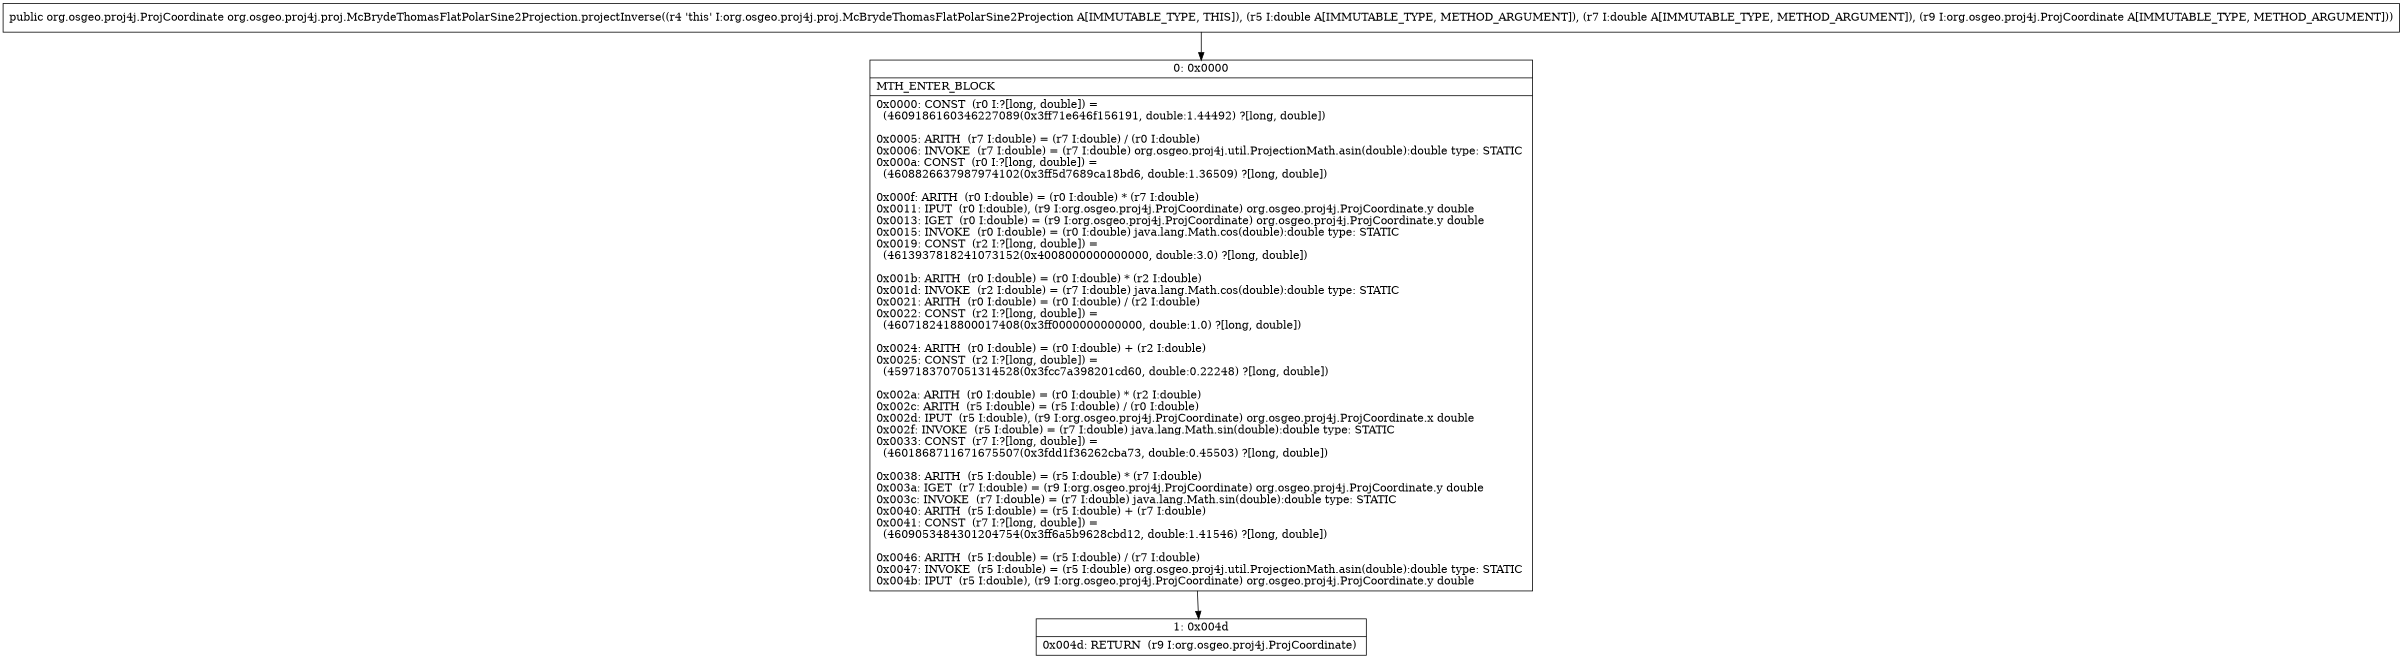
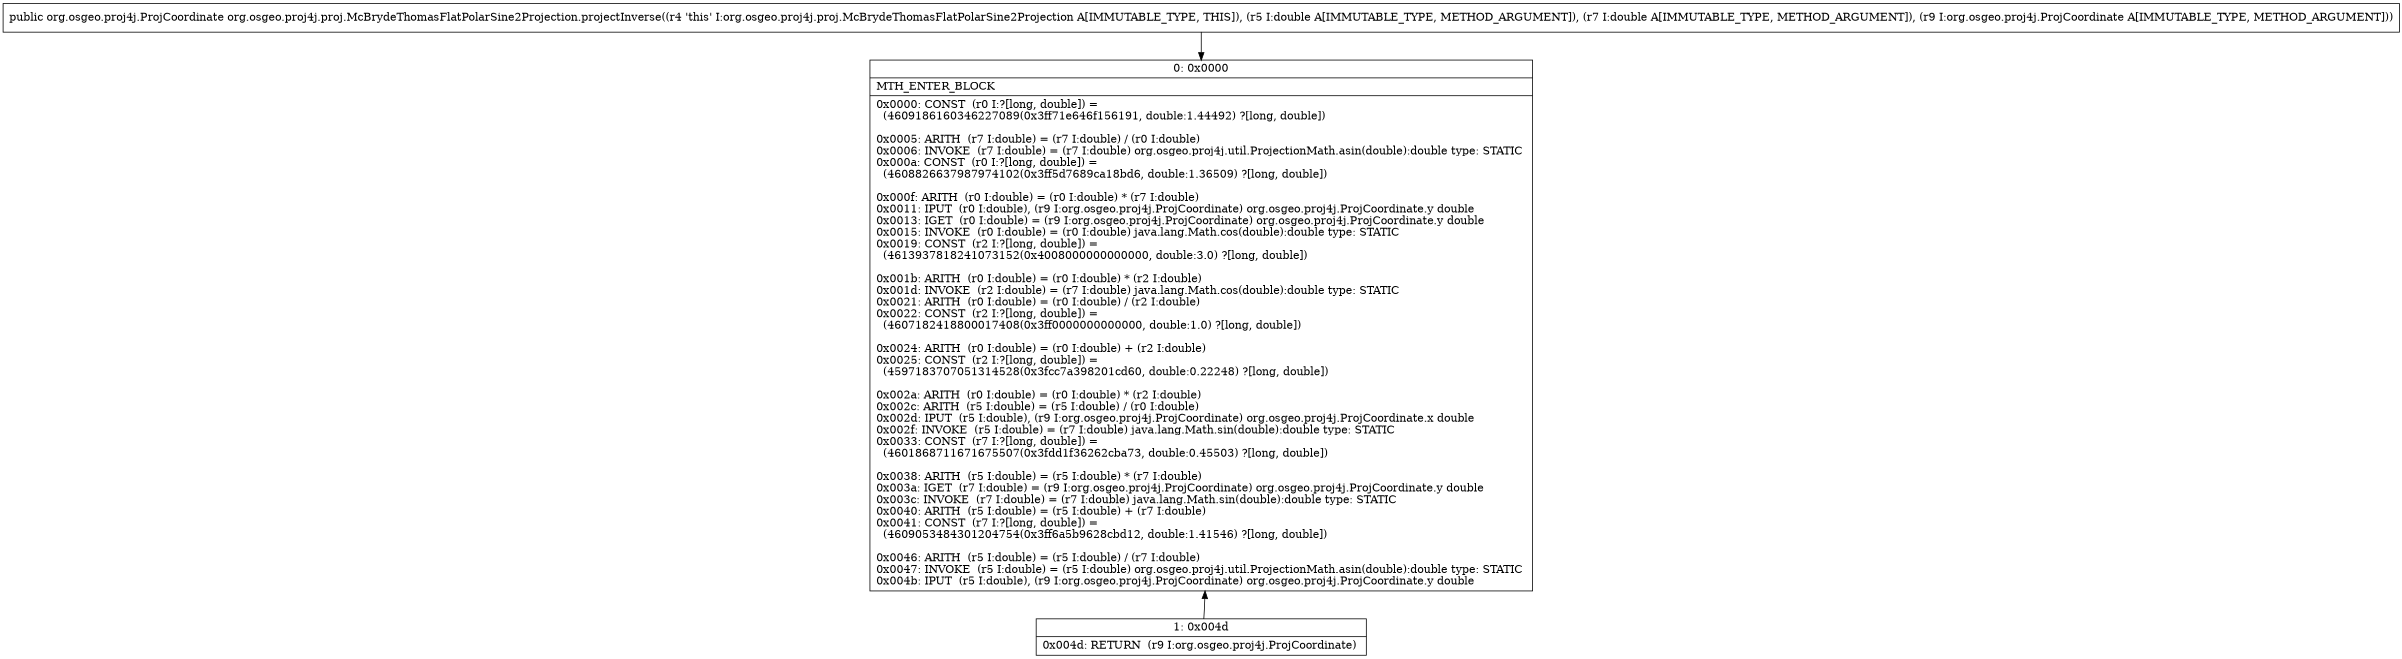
  digraph {
    node [shape=record]
    n1 [label="{0\:\ 0x0000|MTH_ENTER_BLOCK\l|0x0000: CONST  (r0 I:?[long, double]) = \l  (4609186160346227089(0x3ff71e646f156191, double:1.44492) ?[long, double])\l \l0x0005: ARITH  (r7 I:double) = (r7 I:double) \/ (r0 I:double) \l0x0006: INVOKE  (r7 I:double) = (r7 I:double) org.osgeo.proj4j.util.ProjectionMath.asin(double):double type: STATIC \l0x000a: CONST  (r0 I:?[long, double]) = \l  (4608826637987974102(0x3ff5d7689ca18bd6, double:1.36509) ?[long, double])\l \l0x000f: ARITH  (r0 I:double) = (r0 I:double) * (r7 I:double) \l0x0011: IPUT  (r0 I:double), (r9 I:org.osgeo.proj4j.ProjCoordinate) org.osgeo.proj4j.ProjCoordinate.y double \l0x0013: IGET  (r0 I:double) = (r9 I:org.osgeo.proj4j.ProjCoordinate) org.osgeo.proj4j.ProjCoordinate.y double \l0x0015: INVOKE  (r0 I:double) = (r0 I:double) java.lang.Math.cos(double):double type: STATIC \l0x0019: CONST  (r2 I:?[long, double]) = \l  (4613937818241073152(0x4008000000000000, double:3.0) ?[long, double])\l \l0x001b: ARITH  (r0 I:double) = (r0 I:double) * (r2 I:double) \l0x001d: INVOKE  (r2 I:double) = (r7 I:double) java.lang.Math.cos(double):double type: STATIC \l0x0021: ARITH  (r0 I:double) = (r0 I:double) \/ (r2 I:double) \l0x0022: CONST  (r2 I:?[long, double]) = \l  (4607182418800017408(0x3ff0000000000000, double:1.0) ?[long, double])\l \l0x0024: ARITH  (r0 I:double) = (r0 I:double) + (r2 I:double) \l0x0025: CONST  (r2 I:?[long, double]) = \l  (4597183707051314528(0x3fcc7a398201cd60, double:0.22248) ?[long, double])\l \l0x002a: ARITH  (r0 I:double) = (r0 I:double) * (r2 I:double) \l0x002c: ARITH  (r5 I:double) = (r5 I:double) \/ (r0 I:double) \l0x002d: IPUT  (r5 I:double), (r9 I:org.osgeo.proj4j.ProjCoordinate) org.osgeo.proj4j.ProjCoordinate.x double \l0x002f: INVOKE  (r5 I:double) = (r7 I:double) java.lang.Math.sin(double):double type: STATIC \l0x0033: CONST  (r7 I:?[long, double]) = \l  (4601868711671675507(0x3fdd1f36262cba73, double:0.45503) ?[long, double])\l \l0x0038: ARITH  (r5 I:double) = (r5 I:double) * (r7 I:double) \l0x003a: IGET  (r7 I:double) = (r9 I:org.osgeo.proj4j.ProjCoordinate) org.osgeo.proj4j.ProjCoordinate.y double \l0x003c: INVOKE  (r7 I:double) = (r7 I:double) java.lang.Math.sin(double):double type: STATIC \l0x0040: ARITH  (r5 I:double) = (r5 I:double) + (r7 I:double) \l0x0041: CONST  (r7 I:?[long, double]) = \l  (4609053484301204754(0x3ff6a5b9628cbd12, double:1.41546) ?[long, double])\l \l0x0046: ARITH  (r5 I:double) = (r5 I:double) \/ (r7 I:double) \l0x0047: INVOKE  (r5 I:double) = (r5 I:double) org.osgeo.proj4j.util.ProjectionMath.asin(double):double type: STATIC \l0x004b: IPUT  (r5 I:double), (r9 I:org.osgeo.proj4j.ProjCoordinate) org.osgeo.proj4j.ProjCoordinate.y double \l}"]
    n2 [label="{1\:\ 0x004d|0x004d: RETURN  (r9 I:org.osgeo.proj4j.ProjCoordinate) \l}"]
    n3 [label="{public org.osgeo.proj4j.ProjCoordinate org.osgeo.proj4j.proj.McBrydeThomasFlatPolarSine2Projection.projectInverse((r4 'this' I:org.osgeo.proj4j.proj.McBrydeThomasFlatPolarSine2Projection A[IMMUTABLE_TYPE, THIS]), (r5 I:double A[IMMUTABLE_TYPE, METHOD_ARGUMENT]), (r7 I:double A[IMMUTABLE_TYPE, METHOD_ARGUMENT]), (r9 I:org.osgeo.proj4j.ProjCoordinate A[IMMUTABLE_TYPE, METHOD_ARGUMENT])) }"]
-   n1 -> n2
+   n2 -> n1
    n3 -> n1
  }
